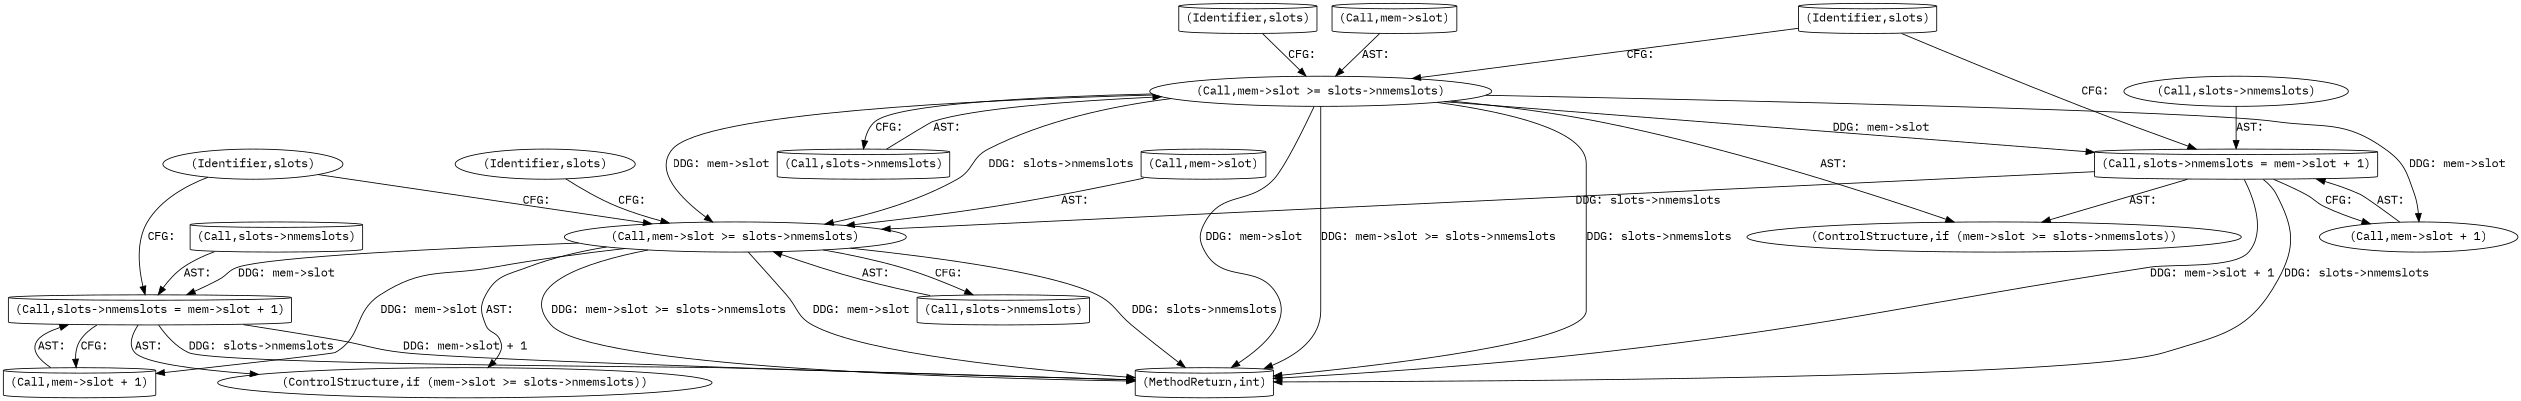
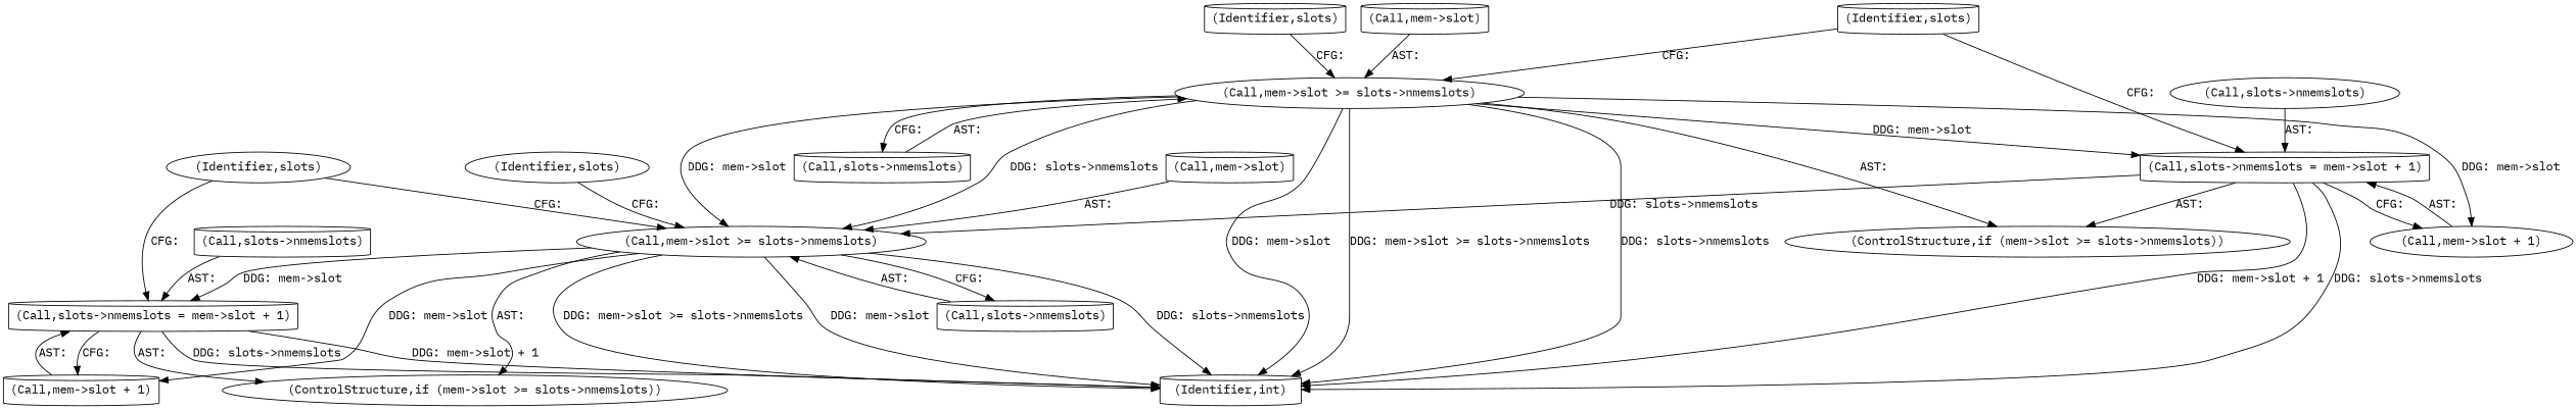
  digraph {
    fontname="IBM Plex Mono"
    node [shape=cylinder fontname="IBM Plex Mono"]
    edge [fontname="IBM Plex Mono"]
    n1 [label="(Call,slots->nmemslots = mem->slot + 1)"]
    n2 [label="(Call,mem->slot + 1)"]
-   n3 [label="(MethodReturn,int)"]
+   n3 [label="(Identifier,int)"]
    n4 [label="(ControlStructure,if (mem->slot >= slots->nmemslots))" shape=ellipse]
    n5 [label="(Call,mem->slot >= slots->nmemslots)" shape=ellipse]
    n6 [label="(Call,slots->nmemslots)"]
    n7 [label="(Call,mem->slot >= slots->nmemslots)" shape=ellipse]
    n8 [label="(Call,slots->nmemslots = mem->slot + 1)"]
    n9 [label="(Call,mem->slot + 1)" shape=ellipse]
    n10 [label="(Call,slots->nmemslots)"]
    n11 [label="(ControlStructure,if (mem->slot >= slots->nmemslots))" shape=ellipse]
    n12 [label="(Call,slots->nmemslots)"]
    n13 [label="(Identifier,slots)"]
    n14 [label="(Identifier,slots)"]
    n15 [label="(Identifier,slots)" shape=ellipse]
    n16 [label="(Identifier,slots)" shape=ellipse]
    n17 [label="(Call,mem->slot)"]
    n18 [label="(Call,mem->slot)"]
    n19 [label="(Call,slots->nmemslots)" shape=ellipse]
    n1 -> n2 [label="CFG: "]
    n1 -> n3 [label="DDG: mem->slot + 1"]
    n1 -> n3 [label="DDG: slots->nmemslots"]
    n1 -> n4 [label="AST: "]
    n2 -> n1 [label="AST: "]
    n5 -> n1 [label="DDG: mem->slot"]
    n5 -> n2 [label="DDG: mem->slot"]
    n5 -> n3 [label="DDG: mem->slot >= slots->nmemslots"]
    n5 -> n3 [label="DDG: mem->slot"]
    n5 -> n3 [label="DDG: slots->nmemslots"]
    n5 -> n4 [label="AST: "]
    n5 -> n6 [label="CFG: "]
    n6 -> n5 [label="AST: "]
    n7 -> n3 [label="DDG: mem->slot"]
    n7 -> n3 [label="DDG: mem->slot >= slots->nmemslots"]
    n7 -> n3 [label="DDG: slots->nmemslots"]
    n7 -> n5 [label="DDG: mem->slot"]
    n7 -> n5 [label="DDG: slots->nmemslots"]
    n7 -> n8 [label="DDG: mem->slot"]
    n7 -> n9 [label="DDG: mem->slot"]
    n7 -> n10 [label="CFG: "]
    n7 -> n11 [label="AST: "]
    n8 -> n3 [label="DDG: slots->nmemslots"]
    n8 -> n3 [label="DDG: mem->slot + 1"]
    n8 -> n5 [label="DDG: slots->nmemslots"]
    n8 -> n9 [label="CFG: "]
    n8 -> n11 [label="AST: "]
    n9 -> n8 [label="AST: "]
    n10 -> n7 [label="AST: "]
    n12 -> n1 [label="AST: "]
    n13 -> n7 [label="CFG: "]
    n13 -> n8 [label="CFG: "]
    n14 -> n7 [label="CFG: "]
    n15 -> n1 [label="CFG: "]
    n15 -> n5 [label="CFG: "]
    n16 -> n5 [label="CFG: "]
    n17 -> n7 [label="AST: "]
    n18 -> n5 [label="AST: "]
    n19 -> n8 [label="AST: "]
  }
